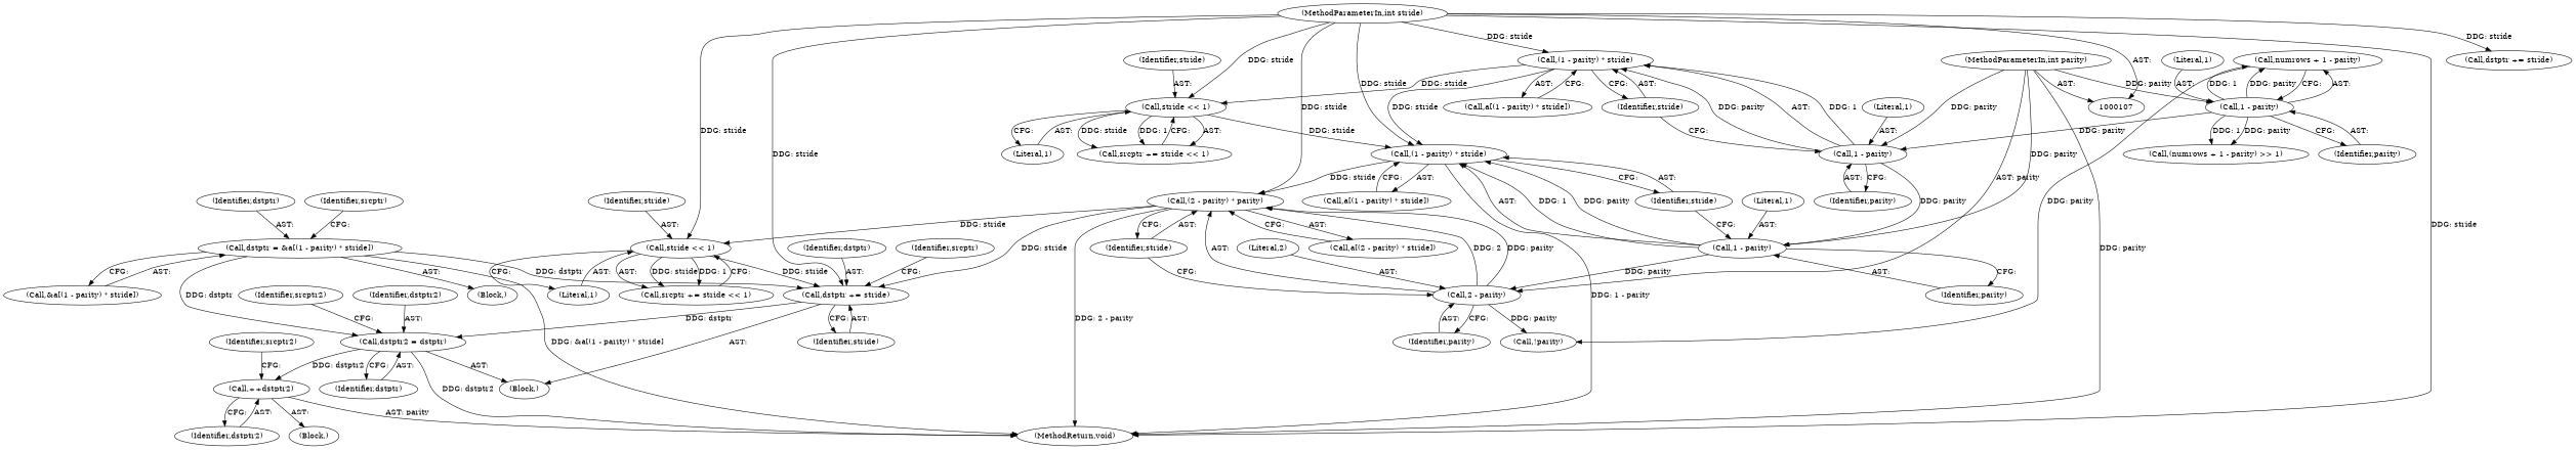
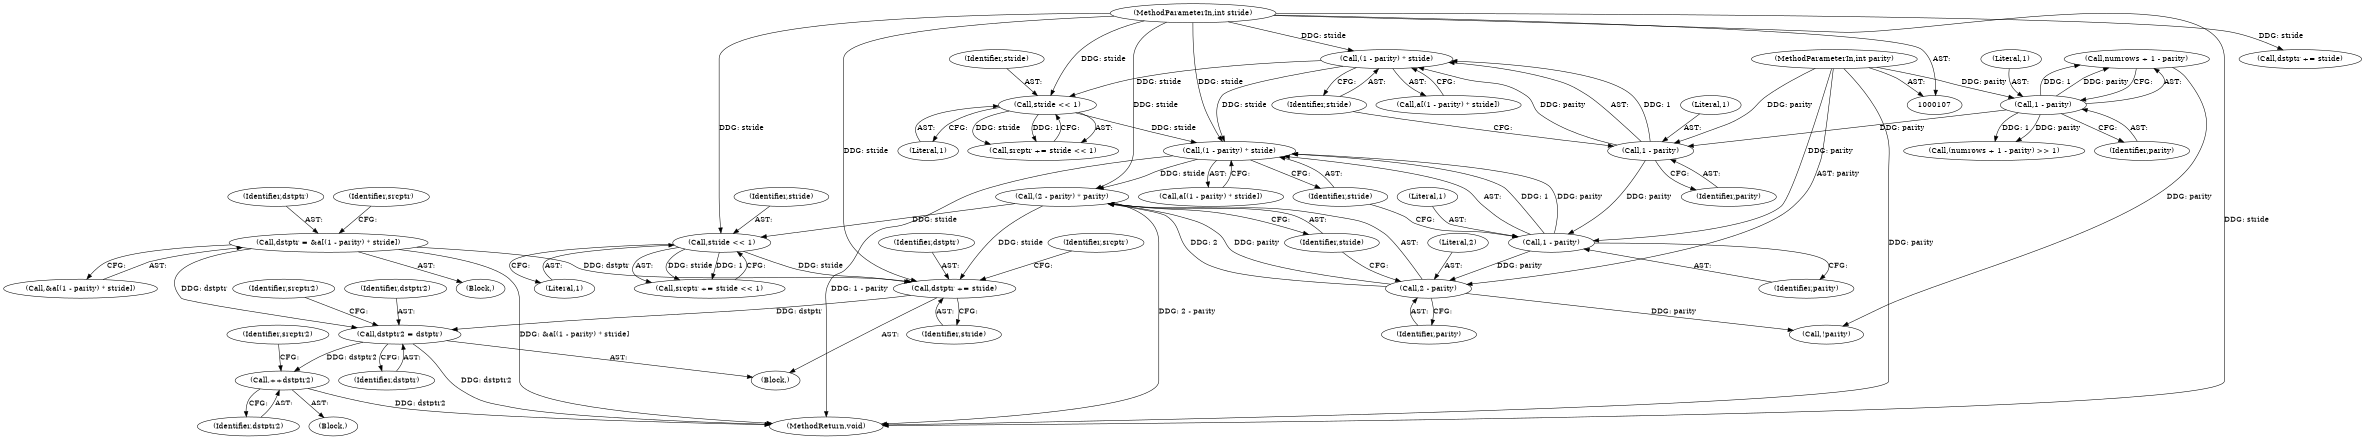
  digraph {
    n1 [label="(Call,dstptr2 = dstptr)"]
    n2 [label="(Call,++dstptr2)"]
    n3 [label="(MethodReturn,void)"]
    n4 [label="(Identifier,dstptr)"]
    n5 [label="(Block,)"]
    n6 [label="(Identifier,dstptr2)"]
    n7 [label="(Block,)"]
    n8 [label="(Call,dstptr = &a[(1 - parity) * stride])"]
    n9 [label="(Call,dstptr += stride)"]
    n10 [label="(Block,)"]
    n11 [label="(Call,&a[(1 - parity) * stride])"]
    n12 [label="(Identifier,stride)"]
    n13 [label="(Call,stride << 1)"]
    n14 [label="(Literal,1)"]
    n15 [label="(Call,srcptr += stride << 1)"]
    n16 [label="(MethodParameterIn,int stride)"]
    n17 [label="(Call,(2 - parity) * parity)"]
    n18 [label="(Call,(1 - parity) * stride)"]
    n19 [label="(Call,(1 - parity) * stride)"]
    n20 [label="(Call,stride << 1)"]
    n21 [label="(Call,dstptr += stride)"]
    1000107
-   n23 [label="(Call,a[(2 - parity) * stride])"]
    n24 [label="(Identifier,stride)"]
    n25 [label="(Call,a[(1 - parity) * stride])"]
    n26 [label="(Identifier,stride)"]
    n27 [label="(Identifier,stride)"]
    n28 [label="(Call,a[(1 - parity) * stride])"]
    n29 [label="(Literal,1)"]
    n30 [label="(Call,srcptr += stride << 1)"]
    n31 [label="(Call,2 - parity)"]
    n32 [label="(Identifier,parity)"]
    n33 [label="(Call,!parity)"]
    n34 [label="(Call,1 - parity)"]
    n35 [label="(Identifier,parity)"]
    n36 [label="(Call,1 - parity)"]
    n37 [label="(Identifier,parity)"]
    n38 [label="(Call,1 - parity)"]
    n39 [label="(Call,numrows + 1 - parity)"]
    n40 [label="(Call,(numrows + 1 - parity) >> 1)"]
    n41 [label="(Identifier,parity)"]
    n42 [label="(MethodParameterIn,int parity)"]
    n43 [label="(Identifier,srcptr)"]
    n44 [label="(Identifier,stride)"]
    n45 [label="(Identifier,dstptr)"]
    n46 [label="(Literal,1)"]
    n47 [label="(Identifier,srcptr2)"]
    n48 [label="(Identifier,dstptr2)"]
    n49 [label="(Literal,1)"]
    n50 [label="(Identifier,dstptr)"]
    n51 [label="(Identifier,stride)"]
    n52 [label="(Literal,2)"]
    n53 [label="(Identifier,srcptr2)"]
    n54 [label="(Identifier,srcptr)"]
    n55 [label="(Literal,1)"]
    n1 -> n2 [label="DDG: dstptr2"]
    n1 -> n3 [label="DDG: dstptr2"]
    n1 -> n4 [label="CFG: "]
    n1 -> n5 [label="AST: "]
-   n2 -> n3 [label="AST: parity"]
+   n2 -> n3 [label="DDG: dstptr2"]
    n2 -> n6 [label="CFG: "]
    n2 -> n7 [label="AST: "]
    n4 -> n1 [label="AST: "]
    n6 -> n2 [label="AST: "]
    n8 -> n1 [label="DDG: dstptr"]
    n8 -> n3 [label="DDG: &a[(1 - parity) * stride]"]
    n8 -> n9 [label="DDG: dstptr"]
    n8 -> n10 [label="AST: "]
    n8 -> n11 [label="CFG: "]
    n9 -> n1 [label="DDG: dstptr"]
    n9 -> n5 [label="AST: "]
    n9 -> n12 [label="CFG: "]
    n11 -> n8 [label="AST: "]
    n12 -> n9 [label="AST: "]
    n13 -> n9 [label="DDG: stride"]
    n13 -> n14 [label="CFG: "]
    n13 -> n15 [label="AST: "]
    n13 -> n15 [label="DDG: stride"]
    n13 -> n15 [label="DDG: 1"]
    n14 -> n13 [label="AST: "]
    n15 -> n13 [label="CFG: "]
    n16 -> n3 [label="DDG: stride"]
    n16 -> n9 [label="DDG: stride"]
    n16 -> n13 [label="DDG: stride"]
    n16 -> n17 [label="DDG: stride"]
    n16 -> n18 [label="DDG: stride"]
    n16 -> n19 [label="DDG: stride"]
    n16 -> n20 [label="DDG: stride"]
    n16 -> n21 [label="DDG: stride"]
    n16 -> 1000107 [label="AST: "]
    n17 -> n3 [label="DDG: 2 - parity"]
    n17 -> n9 [label="DDG: stride"]
    n17 -> n13 [label="DDG: stride"]
-   n17 -> n23 [label="AST: "]
    n17 -> n24 [label="CFG: "]
    n18 -> n3 [label="DDG: 1 - parity"]
    n18 -> n17 [label="DDG: stride"]
    n18 -> n25 [label="AST: "]
    n18 -> n26 [label="CFG: "]
    n19 -> n18 [label="DDG: stride"]
    n19 -> n20 [label="DDG: stride"]
    n19 -> n27 [label="CFG: "]
    n19 -> n28 [label="AST: "]
    n20 -> n18 [label="DDG: stride"]
    n20 -> n29 [label="CFG: "]
    n20 -> n30 [label="AST: "]
    n20 -> n30 [label="DDG: stride"]
    n20 -> n30 [label="DDG: 1"]
-   n23 -> n17 [label="CFG: "]
    n24 -> n17 [label="AST: "]
    n24 -> n31 [label="CFG: "]
    n25 -> n18 [label="CFG: "]
    n26 -> n18 [label="AST: "]
    n26 -> n34 [label="CFG: "]
    n27 -> n19 [label="AST: "]
    n27 -> n36 [label="CFG: "]
    n28 -> n19 [label="CFG: "]
    n29 -> n20 [label="AST: "]
    n30 -> n20 [label="CFG: "]
    n31 -> n17 [label="AST: "]
    n31 -> n17 [label="DDG: 2"]
    n31 -> n17 [label="DDG: parity"]
    n31 -> n32 [label="CFG: "]
    n31 -> n33 [label="DDG: parity"]
    n32 -> n31 [label="AST: "]
    n34 -> n18 [label="AST: "]
    n34 -> n18 [label="DDG: 1"]
    n34 -> n18 [label="DDG: parity"]
    n34 -> n31 [label="DDG: parity"]
    n34 -> n35 [label="CFG: "]
    n35 -> n34 [label="AST: "]
    n36 -> n19 [label="AST: "]
    n36 -> n19 [label="DDG: 1"]
    n36 -> n19 [label="DDG: parity"]
    n36 -> n34 [label="DDG: parity"]
    n36 -> n37 [label="CFG: "]
    n37 -> n36 [label="AST: "]
    n38 -> n36 [label="DDG: parity"]
    n38 -> n39 [label="AST: "]
    n38 -> n39 [label="DDG: 1"]
    n38 -> n39 [label="DDG: parity"]
    n38 -> n40 [label="DDG: 1"]
    n38 -> n40 [label="DDG: parity"]
    n38 -> n41 [label="CFG: "]
    n39 -> n33 [label="DDG: parity"]
    n39 -> n38 [label="CFG: "]
    n41 -> n38 [label="AST: "]
    n42 -> n3 [label="DDG: parity"]
    n42 -> 1000107 [label="AST: "]
    n42 -> n31 [label="AST: parity"]
    n42 -> n34 [label="DDG: parity"]
    n42 -> n36 [label="DDG: parity"]
    n42 -> n38 [label="DDG: parity"]
    n43 -> n9 [label="CFG: "]
    n44 -> n20 [label="AST: "]
    n45 -> n8 [label="AST: "]
    n46 -> n36 [label="AST: "]
    n47 -> n1 [label="CFG: "]
    n48 -> n1 [label="AST: "]
    n49 -> n38 [label="AST: "]
    n50 -> n9 [label="AST: "]
    n51 -> n13 [label="AST: "]
    n52 -> n31 [label="AST: "]
    n53 -> n2 [label="CFG: "]
    n54 -> n8 [label="CFG: "]
    n55 -> n34 [label="AST: "]
  }
